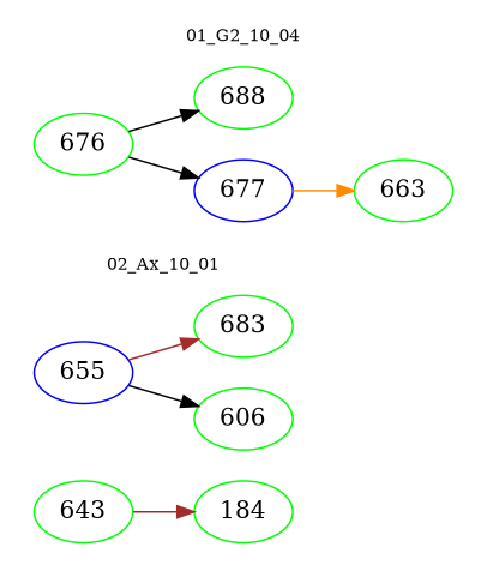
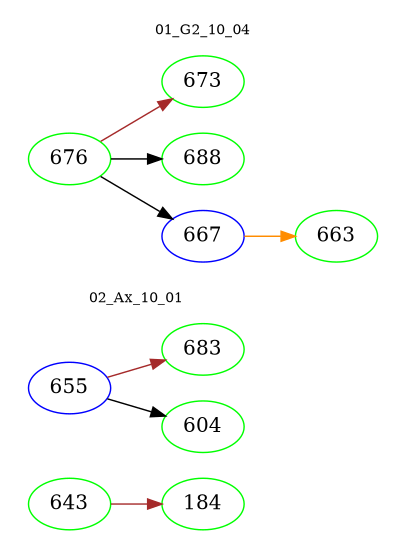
  digraph {
    fontname="DejaVu Serif"
    rankdir=LR
    node [color=green fontname="DejaVu Serif"]
    edge [color=black fontname="DejaVu Serif"]
    n1 [color=blue label=655]
-   n2 [label=606]
+   n2 [label=604]
    n3 [label=683]
    n4 [label=643]
    n5 [label=184]
    n6 [label=676]
-   n7 [color=blue label=677]
+   n7 [color=blue label=667]
    n8 [label=688]
+   n9 [label=673]
    n10 [label=663]
    subgraph cluster_1 {
      color=white
      fontsize=10
      label="02_Ax_10_01"
      n1
      n2
      n3
      n4
      n5
    }
    subgraph cluster_2 {
      color=white
      fontsize=10
      label="01_G2_10_04"
      n6
      n7
      n8
+     n9
      n10
    }
    n1 -> n2
    n1 -> n3 [color=brown]
    n4 -> n5 [color=brown]
    n6 -> n7
    n6 -> n8
+   n6 -> n9 [color=brown]
    n7 -> n10 [color=darkorange]
  }
